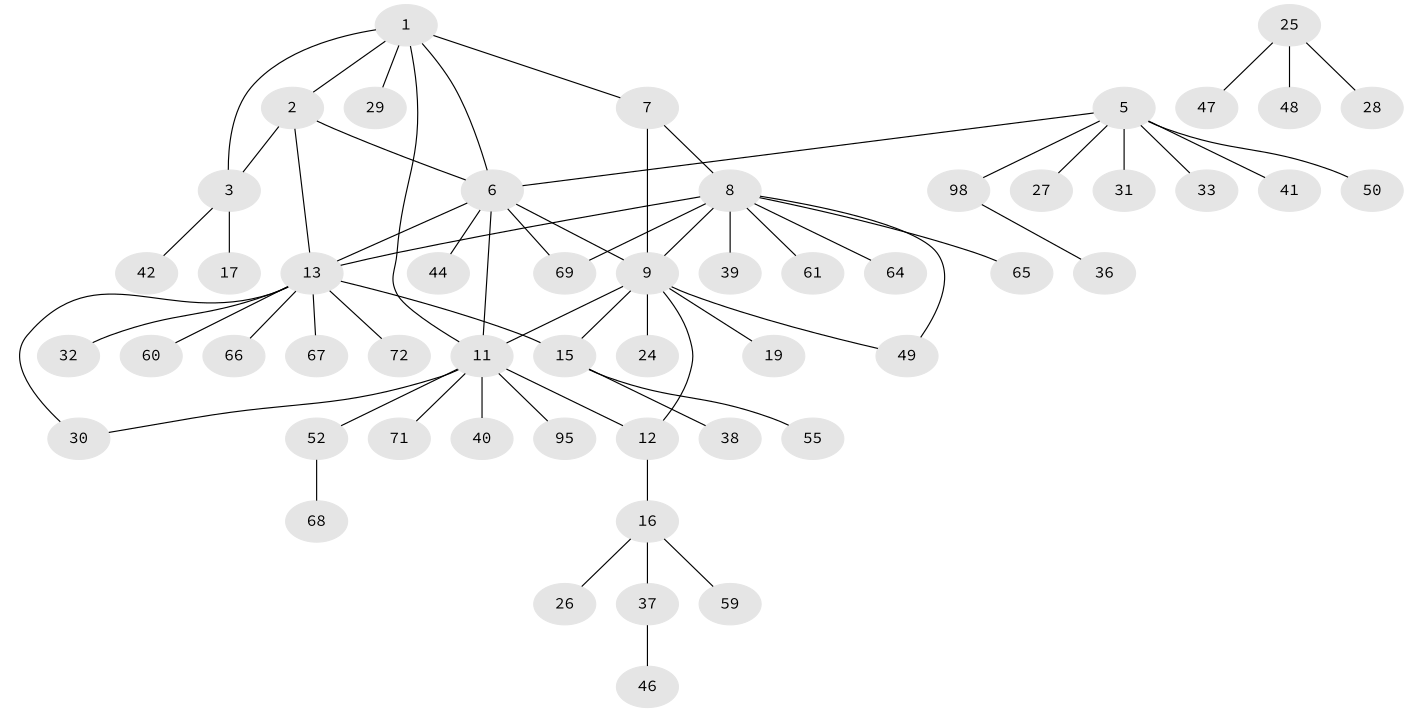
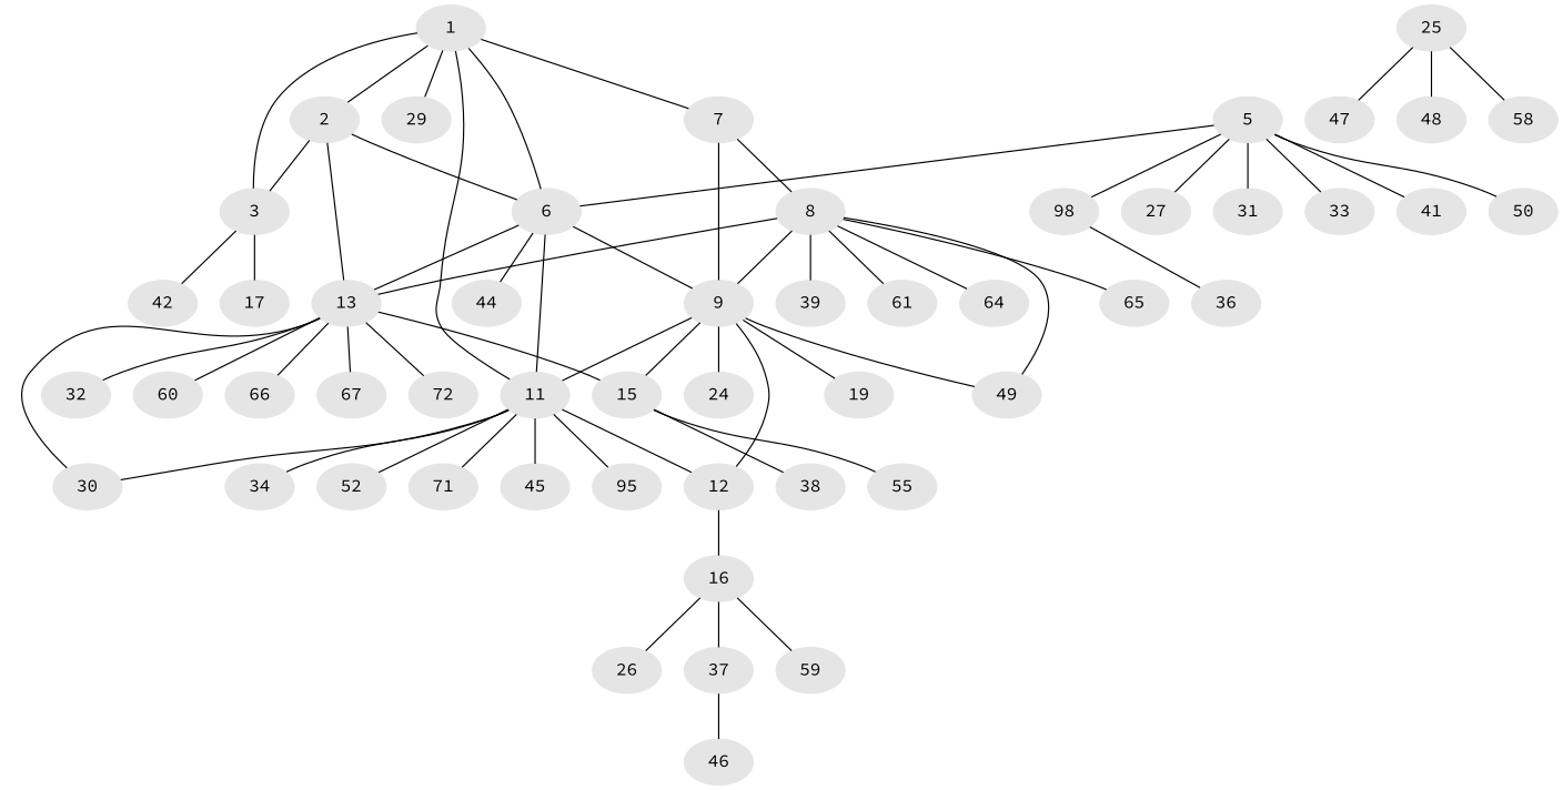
  graph {
    fontname="Source Code Pro"
    node [color=gray90 fontname="Source Code Pro" style=filled]
    edge [fontname="Source Code Pro"]
    1 [super="+23"]
    2
    3 [super="+35"]
    6 [super="+56"]
    7 [super="+57"]
    11 [super="+63"]
    29
    13 [super="+14"]
    17
    42
    9 [super="+10"]
    44
-   69
    8 [super="+51"]
    12
    30
-   40
+   34
+   40 [label=45]
    n19 [label=95]
    52 [super="+54"]
    71
    25 [super="+28"]
    47
    48
-   58 [label=28]
+   58
    15 [super="+20"]
    32
    60
    66
    67
    72
    5 [super="+62"]
    n33 [label=98 super="+22"]
    27
    31
    33
    41
    50
    36 [super="+70"]
    49
    19
    24
    39
    61
    64
    65
    16 [super="+21"]
    38 [super="+53"]
    55
-   68
    26
    37
    59
    46
    1 -- 2
    1 -- 3
    1 -- 6
    1 -- 7
    1 -- 11
    1 -- 29
    2 -- 3
    2 -- 6
    2 -- 13
    3 -- 17
    3 -- 42
    6 -- 11
    6 -- 13
    6 -- 9
    6 -- 44
-   6 -- 69
    7 -- 9
    7 -- 8
    11 -- 12
    11 -- 30
+   11 -- 34
    11 -- 40
    11 -- n19
    11 -- 52
    11 -- 71
    13 -- 30
    13 -- 15 [weight=2]
    13 -- 32
    13 -- 60
    13 -- 66
    13 -- 67
    13 -- 72
    9 -- 11
    9 -- 12
    9 -- 15
    9 -- 49
    9 -- 19
    9 -- 24
    8 -- 13
    8 -- 9
-   8 -- 69
    8 -- 49
    8 -- 39
    8 -- 61
    8 -- 64
    8 -- 65
    12 -- 16
-   52 -- 68
    25 -- 47
    25 -- 48
    25 -- 58
    15 -- 38
    15 -- 55
    5 -- 6
    5 -- n33
    5 -- 27
    5 -- 31
    5 -- 33
    5 -- 41
    5 -- 50
    n33 -- 36
    16 -- 26
    16 -- 37
    16 -- 59
    37 -- 46
  }
